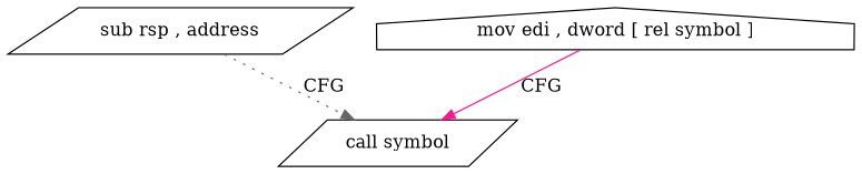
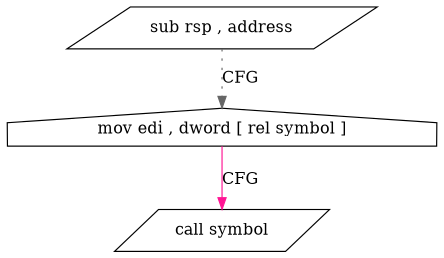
  digraph {
    fontname="DejaVu Serif"
    node [fontname="DejaVu Serif" shape=parallelogram]
    edge [fontname="DejaVu Serif"]
    n1 [label="sub rsp , address"]
    n2 [label="mov edi , dword [ rel symbol ]" shape=house]
    n3 [label="call symbol"]
-   n1 -> n3 [color=gray40 label=CFG style=dotted]
+   n1 -> n2 [color=gray40 label=CFG style=dotted]
    n2 -> n3 [color=deeppink label=CFG style=solid]
  }
